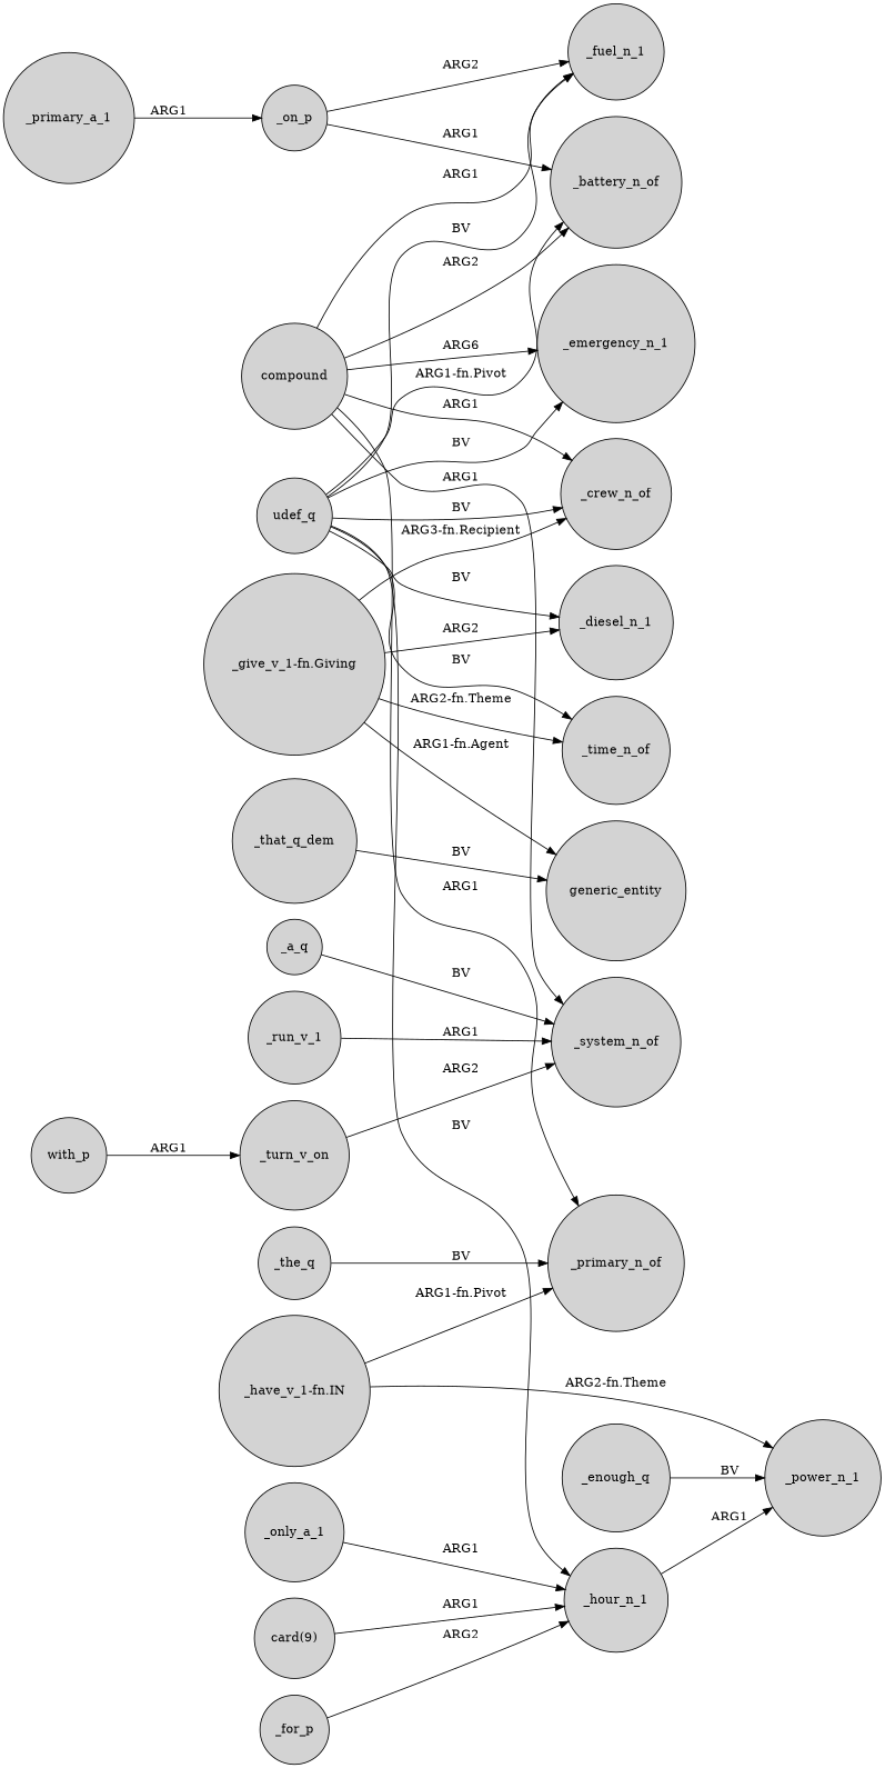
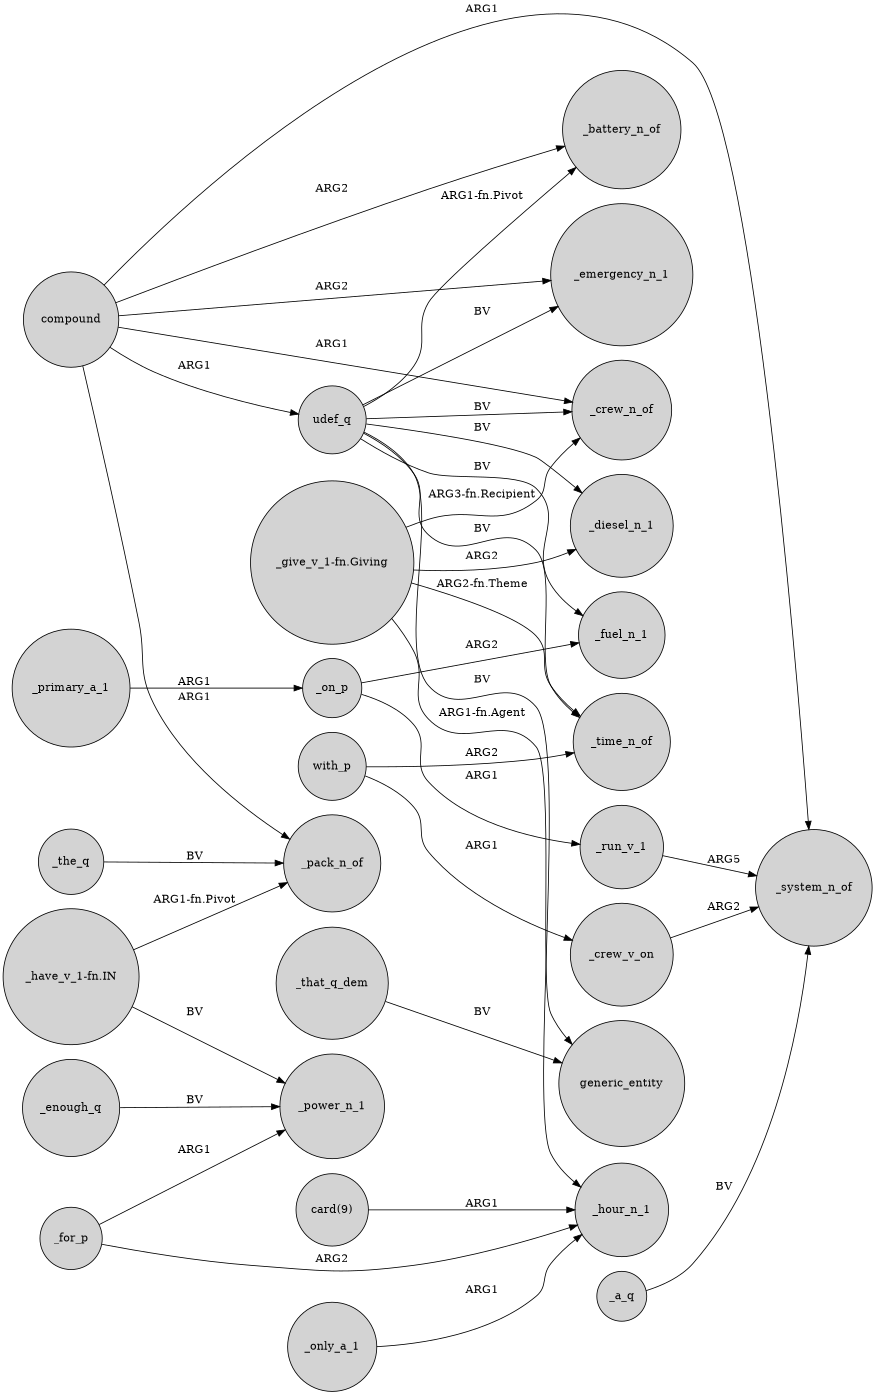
  digraph {
    fontname="DejaVu Serif"
    rankdir=LR
    node [fontname="DejaVu Serif" shape=circle style=filled]
    edge [fontname="DejaVu Serif"]
    udef_q
    _battery_n_of
    _hour_n_1
    _emergency_n_1
    _diesel_n_1
    _crew_n_of
    _fuel_n_1
    _time_n_of
    _for_p
    _power_n_1
    compound
    _system_n_of
-   _pack_n_of [label=_primary_n_of]
+   _pack_n_of
    "_give_v_1-fn.Giving"
    generic_entity
    _enough_q
    _that_q_dem
    _on_p
    _run_v_1
    "_have_v_1-fn.IN"
    _primary_a_1
-   _turn_v_on
+   _turn_v_on [label=_crew_v_on]
    _the_q
    with_p
    _only_a_1
    _a_q
    n27 [label="card(9)"]
    udef_q -> _battery_n_of [label="ARG1-fn.Pivot"]
    udef_q -> _hour_n_1 [label=BV]
    udef_q -> _emergency_n_1 [label=BV]
    udef_q -> _diesel_n_1 [label=BV]
    udef_q -> _crew_n_of [label=BV]
    udef_q -> _fuel_n_1 [label=BV]
    udef_q -> _time_n_of [label=BV]
    _for_p -> _hour_n_1 [label=ARG2]
-   _hour_n_1 -> _power_n_1 [label=ARG1]
+   _for_p -> _power_n_1 [label=ARG1]
    compound -> _battery_n_of [label=ARG2]
-   compound -> _emergency_n_1 [label=ARG6]
+   compound -> _emergency_n_1 [label=ARG2]
    compound -> _crew_n_of [label=ARG1]
-   compound -> _fuel_n_1 [label=ARG1]
+   compound -> udef_q [label=ARG1]
    compound -> _system_n_of [label=ARG1]
    compound -> _pack_n_of [label=ARG1]
    "_give_v_1-fn.Giving" -> _diesel_n_1 [label=ARG2]
    "_give_v_1-fn.Giving" -> _crew_n_of [label="ARG3-fn.Recipient"]
    "_give_v_1-fn.Giving" -> _time_n_of [label="ARG2-fn.Theme"]
    "_give_v_1-fn.Giving" -> generic_entity [label="ARG1-fn.Agent"]
    _enough_q -> _power_n_1 [label=BV]
    _that_q_dem -> generic_entity [label=BV]
    _on_p -> _fuel_n_1 [label=ARG2]
-   _on_p -> _battery_n_of [label=ARG1]
-   _run_v_1 -> _system_n_of [label=ARG1]
-   "_have_v_1-fn.IN" -> _power_n_1 [label="ARG2-fn.Theme"]
+   _on_p -> _run_v_1 [label=ARG1]
+   _run_v_1 -> _system_n_of [label=ARG5]
+   "_have_v_1-fn.IN" -> _power_n_1 [label=BV]
    "_have_v_1-fn.IN" -> _pack_n_of [label="ARG1-fn.Pivot"]
    _primary_a_1 -> _on_p [label=ARG1]
    _turn_v_on -> _system_n_of [label=ARG2]
    _the_q -> _pack_n_of [label=BV]
+   with_p -> _time_n_of [label=ARG2]
    with_p -> _turn_v_on [label=ARG1]
    _only_a_1 -> _hour_n_1 [label=ARG1]
    _a_q -> _system_n_of [label=BV]
    n27 -> _hour_n_1 [label=ARG1]
  }
